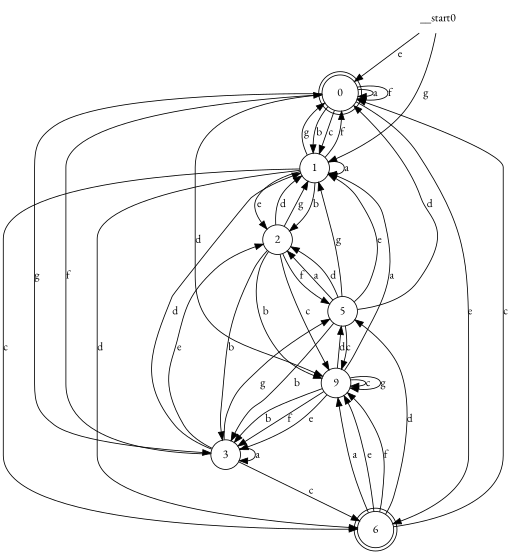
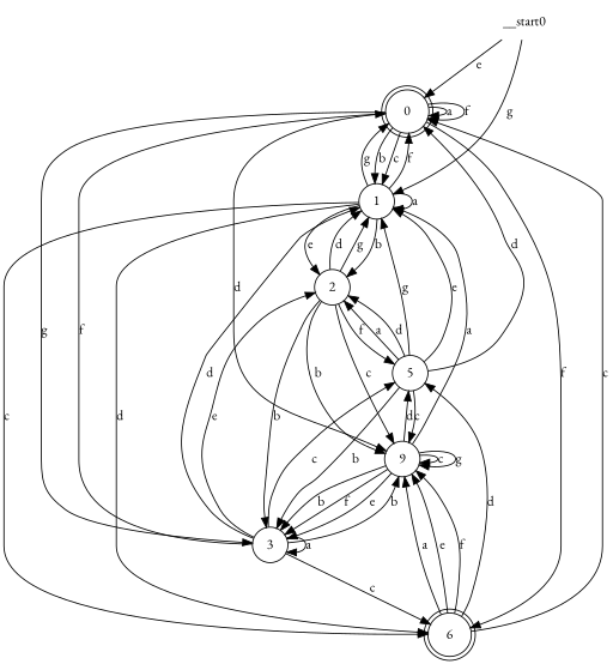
  digraph {
    fontname="EB Garamond"
    rankdir=TB
    node [fontname="EB Garamond" shape=circle color=black fillcolor=white style=filled]
    edge [fontname="EB Garamond"]
    __start0 [shape=none color="" fillcolor="" style=""]
    n2 [label=0 shape=doublecircle style="rounded,filled"]
    n3 [label=1]
    n4 [label=3]
    n5 [label=9]
    n6 [label=6 shape=doublecircle style="rounded,filled"]
    n7 [label=2]
    n8 [label=5]
    __start0 -> n2 [label=e]
    __start0 -> n3 [label=g]
    n2 -> n2 [label=a]
    n2 -> n2 [label=f]
    n2 -> n3 [label=b]
    n2 -> n3 [label=c]
    n2 -> n4 [label=g]
    n2 -> n5 [label=d]
-   n2 -> n6 [label=e]
+   n2 -> n6 [label=f]
    n3 -> n2 [label=f]
    n3 -> n2 [label=g]
    n3 -> n3 [label=a]
    n3 -> n6 [label=c]
    n3 -> n6 [label=d]
    n3 -> n7 [label=b]
    n3 -> n7 [label=e]
    n4 -> n2 [label=f]
    n4 -> n3 [label=d]
    n4 -> n4 [label=a]
+   n4 -> n5 [label=b]
    n4 -> n6 [label=c]
    n4 -> n7 [label=e]
-   n4 -> n8 [label=g]
+   n4 -> n8 [label=c]
    n5 -> n3 [label=a]
    n5 -> n4 [label=b]
    n5 -> n4 [label=e]
    n5 -> n4 [label=f]
    n5 -> n5 [label=c]
    n5 -> n5 [label=g]
    n5 -> n8 [label=d]
    n6 -> n2 [label=c]
    n6 -> n5 [label=a]
    n6 -> n5 [label=e]
    n6 -> n5 [label=f]
    n6 -> n8 [label=d]
    n7 -> n3 [label=d]
    n7 -> n3 [label=g]
    n7 -> n4 [label=b]
    n7 -> n5 [label=b]
    n7 -> n5 [label=c]
    n7 -> n8 [label=f]
    n8 -> n2 [label=d]
    n8 -> n3 [label=e]
    n8 -> n3 [label=g]
    n8 -> n4 [label=b]
    n8 -> n5 [label=c]
    n8 -> n7 [label=a]
    n8 -> n7 [label=d]
  }
